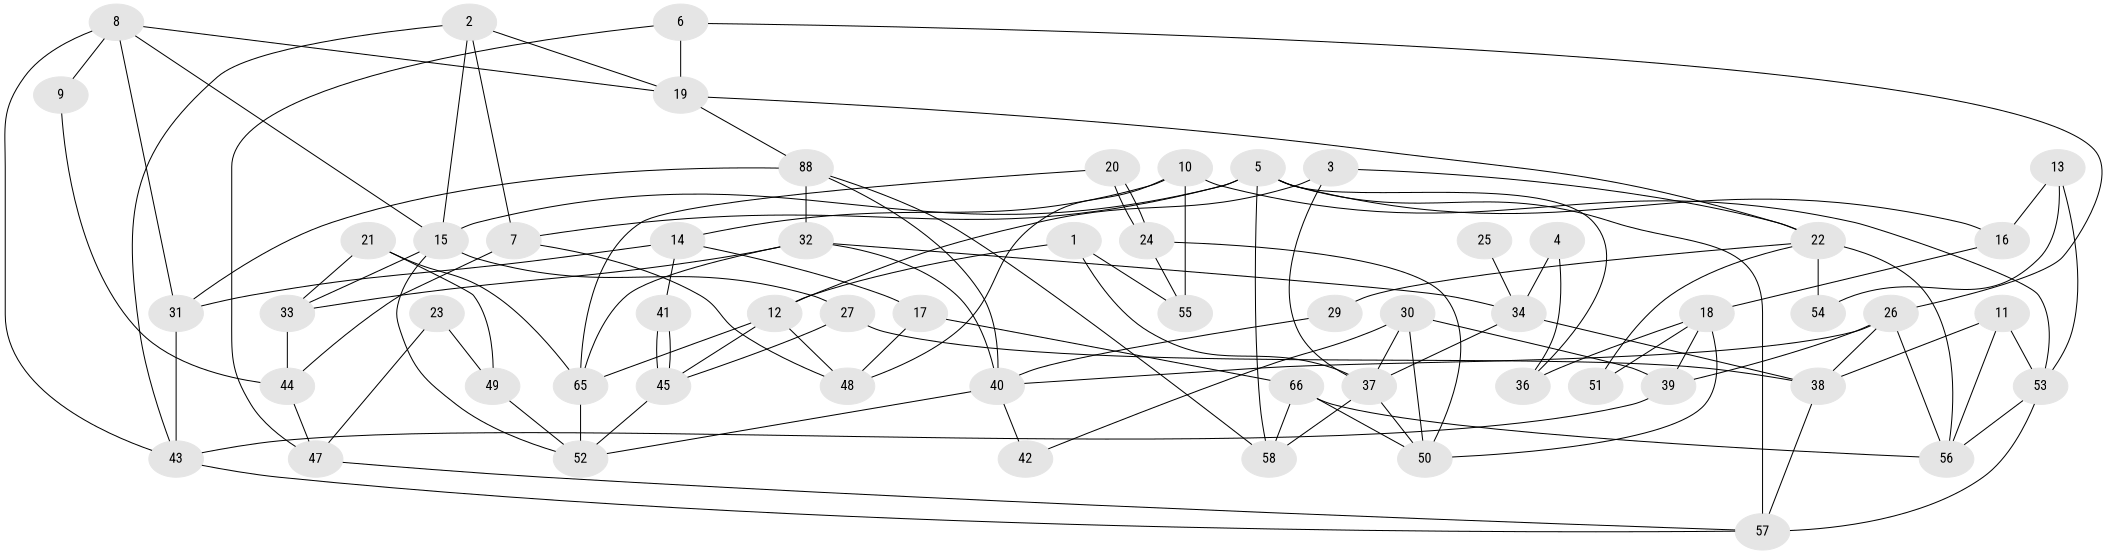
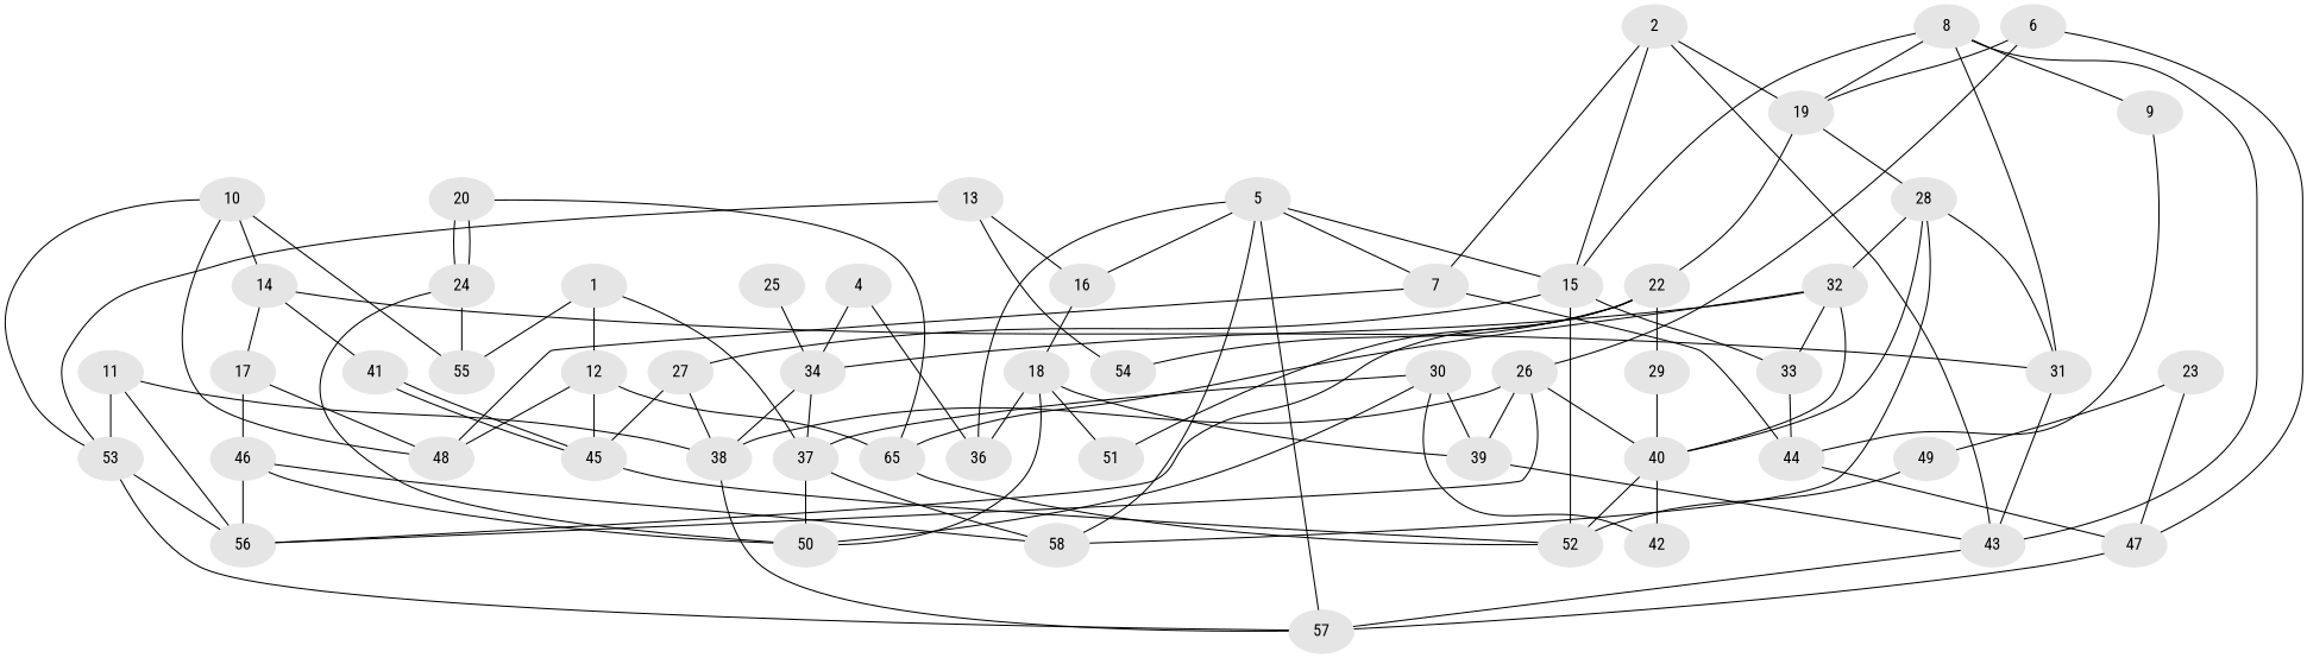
  graph {
    fontname="Roboto Condensed"
    node [color=gray90 fontname="Roboto Condensed" style=filled]
    edge [fontname="Roboto Condensed"]
    1
    12
    37
    55
    48
    n6 [label=65]
    45
    58
    50
    2
    7
    15
    19
    43
    44
    27
    33
    52
    22
-   28 [label=88]
+   28
    57
-   3
    56
    54
    51
    29
    4
    34
    36
    38
    5
    16
    18
    6
    26
    47
    39
    40
    8
    9
    31
    10
    14
    53
    17
    41
    11
    13
-   46 [label=66]
+   46
    32
    20
    24
-   21
    49
    23
    25
    42
    30
    1 -- 12
    1 -- 37
    1 -- 55
    12 -- 48
    12 -- n6
    12 -- 45
    37 -- 58
    37 -- 50
    n6 -- 52
    45 -- 52
    2 -- 7
    2 -- 15
    2 -- 19
    2 -- 43
    7 -- 48
    7 -- 44
    15 -- 27
    15 -- 33
    15 -- 52
    19 -- 22
    19 -- 28
    43 -- 57
    44 -- 47
    27 -- 45
    27 -- 38
    33 -- 44
    22 -- 56
    22 -- 54
    22 -- 51
    22 -- 29
    28 -- 58
    28 -- 40
    28 -- 31
    28 -- 32
-   3 -- 12
-   3 -- 37
-   3 -- 22
    29 -- 40
    4 -- 34
    4 -- 36
    34 -- 37
    34 -- 38
    38 -- 57
    5 -- 58
    5 -- 7
    5 -- 15
    5 -- 57
    5 -- 36
    5 -- 16
    16 -- 18
    18 -- 50
    18 -- 51
    18 -- 36
    18 -- 39
    6 -- 19
    6 -- 26
    6 -- 47
    26 -- 56
    26 -- 38
    26 -- 39
    26 -- 40
    47 -- 57
    39 -- 43
    40 -- 52
    40 -- 42
    8 -- 15
    8 -- 19
    8 -- 43
    8 -- 9
    8 -- 31
    9 -- 44
    31 -- 43
    10 -- 55
    10 -- 48
    10 -- 14
    10 -- 53
    14 -- 31
    14 -- 17
    14 -- 41
    53 -- 57
    53 -- 56
    17 -- 48
    17 -- 46
    41 -- 45
    41 -- 45
    11 -- 56
    11 -- 38
    11 -- 53
    13 -- 54
    13 -- 16
    13 -- 53
    46 -- 58
    46 -- 50
    46 -- 56
    32 -- n6
    32 -- 33
    32 -- 34
    32 -- 40
    20 -- n6
    20 -- 24
    20 -- 24
    24 -- 55
    24 -- 50
-   21 -- n6
-   21 -- 33
-   21 -- 49
    49 -- 52
    23 -- 47
    23 -- 49
    25 -- 34
    30 -- 37
    30 -- 50
    30 -- 39
    30 -- 42
  }
